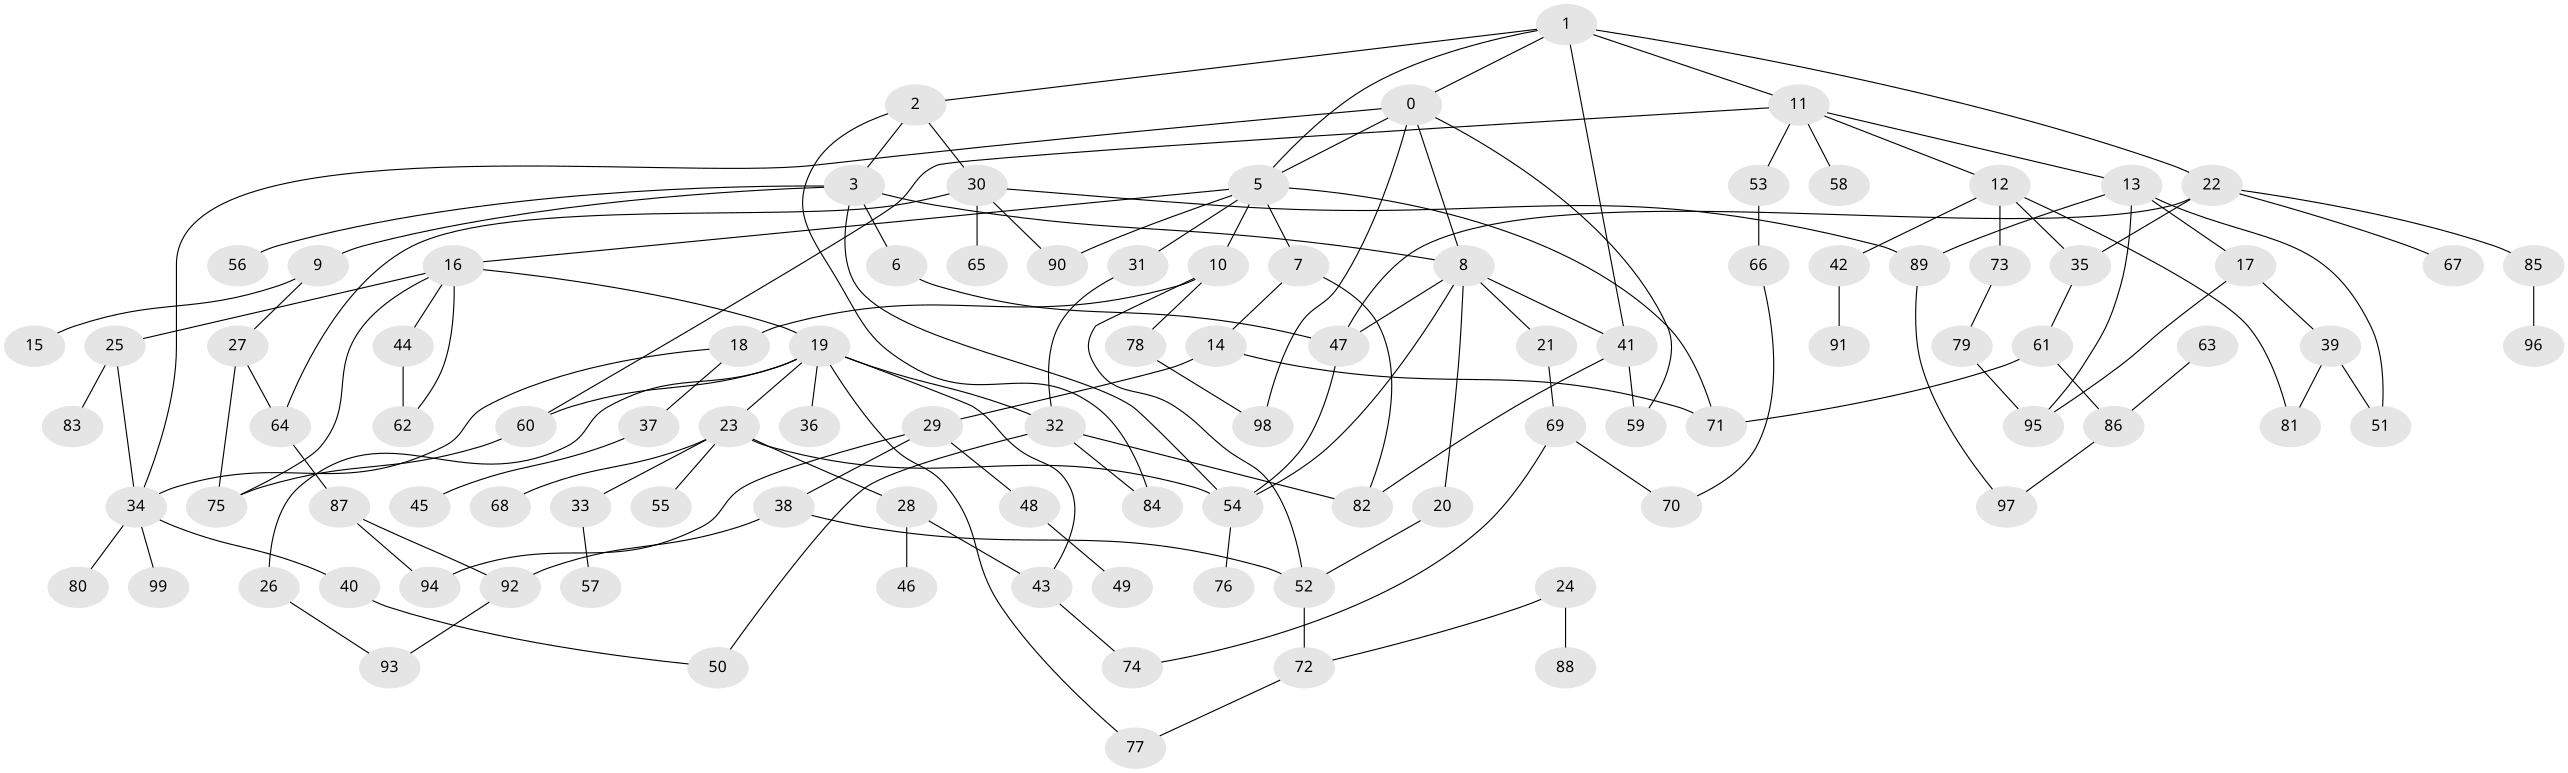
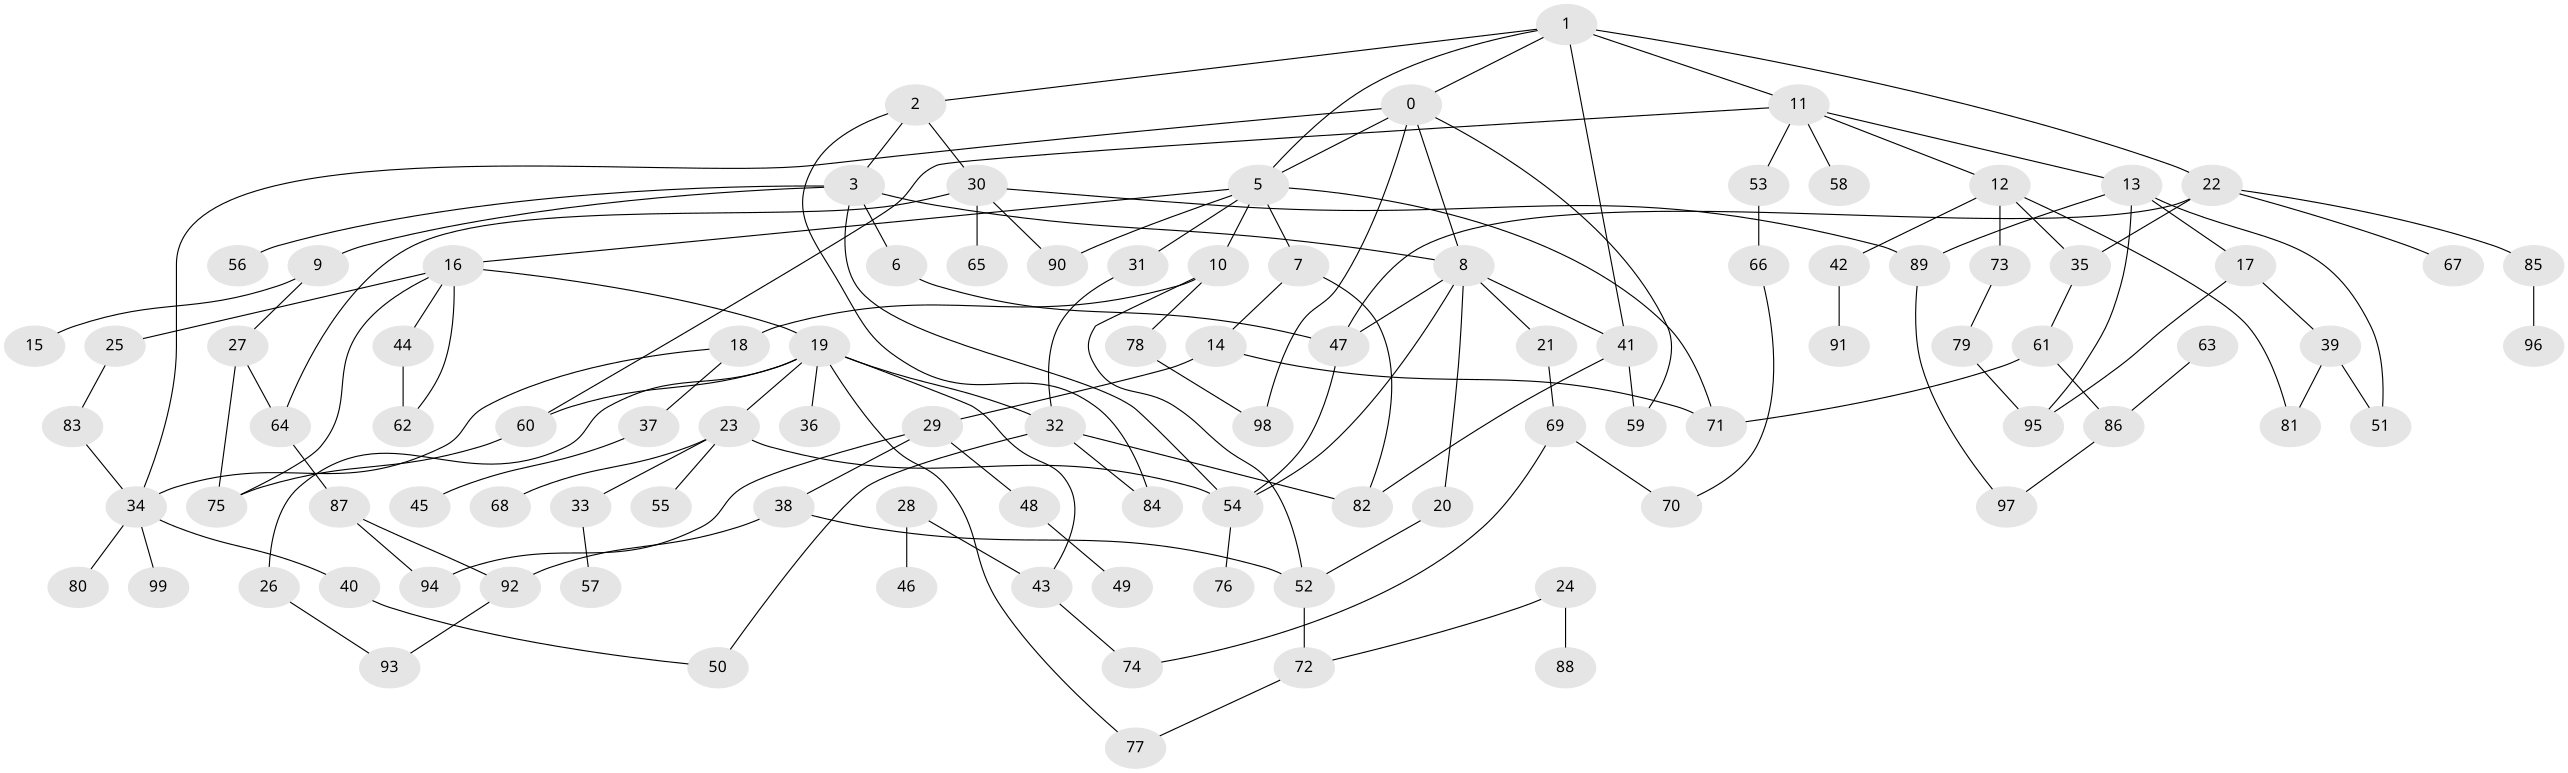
  graph {
    fontname="Noto Sans"
    node [color=gray90 fontname="Noto Sans" style=filled]
    edge [fontname="Noto Sans"]
    1
    2
    n3 [label=0]
    5
    11
    22
    41
    3
    30
    84
    8
    34
    59
    98
    7
    10
    16
    31
    71
    90
    12
    13
    53
    58
    60
    47
    35
    67
    85
    82
    6
    9
    54
    56
    89
    64
    65
    20
    21
    15
    27
    76
    40
    80
    99
    14
    18
    52
    78
    19
    25
    44
    62
    75
    32
    29
    69
    24
    72
    88
    37
    42
    73
    81
    17
    51
    95
    66
    61
    91
    79
    39
    97
    38
    48
    94
    23
    26
    36
    43
    77
    83
    45
    92
    28
    33
    55
    68
    93
    50
    74
    70
    96
    46
    57
    87
    49
    86
    63
    1 -- 2
    1 -- n3
    1 -- 5
    1 -- 11
    1 -- 22
    1 -- 41
    2 -- 3
    2 -- 30
    2 -- 84
    n3 -- 5
    n3 -- 8
    n3 -- 34
    n3 -- 59
    n3 -- 98
    5 -- 7
    5 -- 10
    5 -- 16
    5 -- 31
    5 -- 71
    5 -- 90
    11 -- 12
    11 -- 13
    11 -- 53
    11 -- 58
    11 -- 60
    22 -- 47
    22 -- 35
    22 -- 67
    22 -- 85
    41 -- 59
    41 -- 82
    3 -- 8
    3 -- 6
    3 -- 9
    3 -- 54
    3 -- 56
    30 -- 90
    30 -- 89
    30 -- 64
    30 -- 65
    8 -- 41
    8 -- 47
    8 -- 54
    8 -- 20
    8 -- 21
    34 -- 40
    34 -- 80
    34 -- 99
    7 -- 82
    7 -- 14
    10 -- 18
    10 -- 52
    10 -- 78
    16 -- 19
    16 -- 25
    16 -- 44
    16 -- 62
    16 -- 75
    31 -- 32
    12 -- 35
    12 -- 42
    12 -- 73
    12 -- 81
    13 -- 89
    13 -- 17
    13 -- 51
    13 -- 95
    53 -- 66
    60 -- 75
    47 -- 54
    35 -- 61
    85 -- 96
    6 -- 47
    9 -- 15
    9 -- 27
    54 -- 76
    89 -- 97
    64 -- 87
    20 -- 52
    21 -- 69
    27 -- 64
    27 -- 75
    40 -- 50
    14 -- 71
    14 -- 29
    18 -- 34
    18 -- 37
    52 -- 72
    78 -- 98
    19 -- 60
    19 -- 32
    19 -- 23
    19 -- 26
    19 -- 36
    19 -- 43
    19 -- 77
-   25 -- 34
+   83 -- 34
    25 -- 83
    44 -- 62
    32 -- 84
    32 -- 82
    32 -- 50
    29 -- 38
    29 -- 48
    29 -- 94
    69 -- 74
    69 -- 70
    24 -- 72
    24 -- 88
    72 -- 77
    37 -- 45
    42 -- 91
    73 -- 79
    17 -- 95
    17 -- 39
    66 -- 70
    61 -- 71
    61 -- 86
    79 -- 95
    39 -- 81
    39 -- 51
    38 -- 52
    38 -- 92
    48 -- 49
    23 -- 54
-   23 -- 28
    23 -- 33
    23 -- 55
    23 -- 68
    26 -- 93
    43 -- 74
    92 -- 93
    28 -- 43
    28 -- 46
    33 -- 57
    87 -- 94
    87 -- 92
    86 -- 97
    63 -- 86
  }
